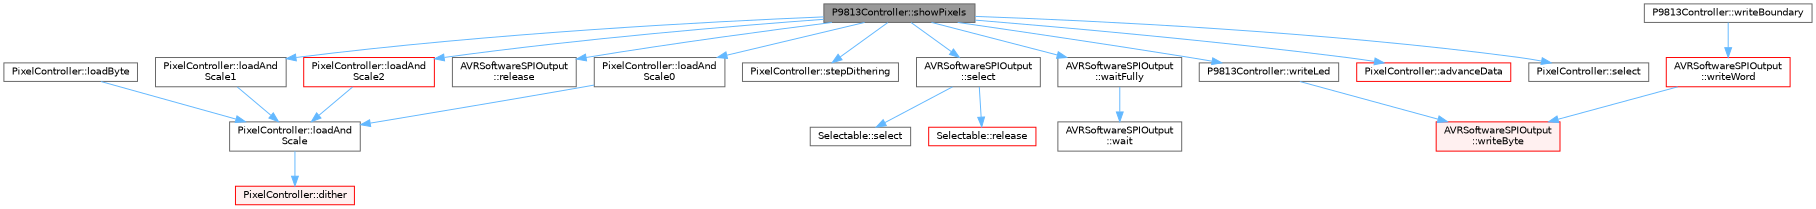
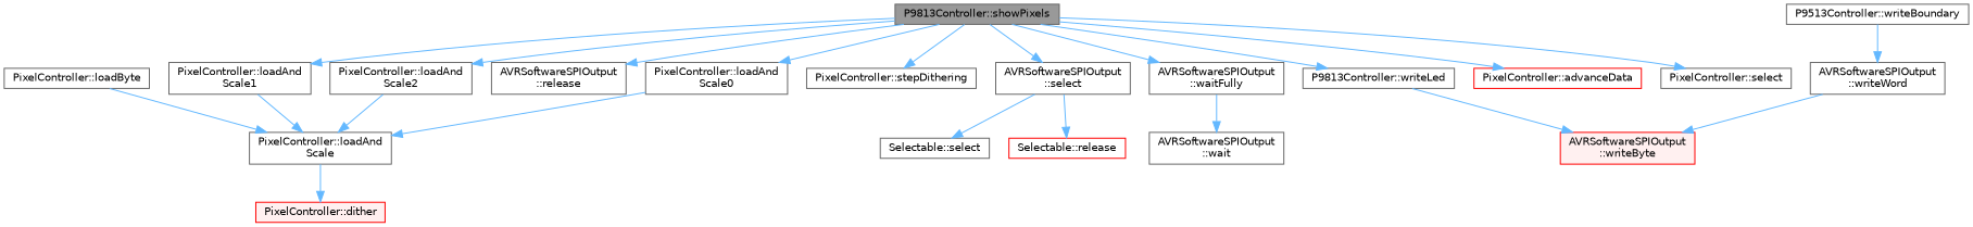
  digraph {
    rankdir=TB
    node [color=grey40 fillcolor=white fontname=Helvetica fontsize=10 shape=box style=filled]
    edge [color=steelblue1 fontname=Helvetica fontsize=10 labelfontname=Helvetica labelfontsize=10 style=solid]
    n1 [color=gray40 fillcolor=grey60 fontcolor=black height=0.2 label="P9813Controller::showPixels" width=0.4]
    n2 [color=red height=0.2 label="PixelController::advanceData" width=0.4]
    n3 [height=0.2 label="PixelController::select" width=0.4]
    n4 [height=0.2 label="PixelController::loadAnd\lScale0" width=0.4]
    n5 [height=0.2 label="PixelController::loadAnd\lScale1" width=0.4]
-   n6 [color=red height=0.2 label="PixelController::loadAnd\lScale2" width=0.4]
+   n6 [height=0.2 label="PixelController::loadAnd\lScale2" width=0.4]
    n7 [height=0.2 label="AVRSoftwareSPIOutput\l::release" width=0.4]
    n8 [height=0.2 label="AVRSoftwareSPIOutput\l::select" width=0.4]
    n9 [height=0.2 label="PixelController::stepDithering" width=0.4]
    n10 [height=0.2 label="AVRSoftwareSPIOutput\l::waitFully" width=0.4]
    n11 [height=0.2 label="P9813Controller::writeLed" width=0.4]
    n12 [height=0.2 label="PixelController::loadAnd\lScale" width=0.4]
    n13 [color=red height=0.2 label="Selectable::release" width=0.4]
    n14 [height=0.2 label="Selectable::select" width=0.4]
    n15 [height=0.2 label="AVRSoftwareSPIOutput\l::wait" width=0.4]
-   n16 [height=0.2 label="P9813Controller::writeBoundary" width=0.4]
-   n17 [color=red height=0.2 label="AVRSoftwareSPIOutput\l::writeWord" width=0.4]
+   n16 [height=0.2 label="P9513Controller::writeBoundary" width=0.4]
+   n17 [height=0.2 label="AVRSoftwareSPIOutput\l::writeWord" width=0.4]
    n18 [color=red fillcolor="#FFF0F0" height=0.2 label="AVRSoftwareSPIOutput\l::writeByte" width=0.4]
    n19 [color=red fillcolor="#FFF0F0" height=0.2 label="PixelController::dither" width=0.4]
    n20 [height=0.2 label="PixelController::loadByte" width=0.4]
    n1 -> n2
    n1 -> n3
    n1 -> n4
    n1 -> n5
    n1 -> n6
    n1 -> n7
    n1 -> n8
    n1 -> n9
    n1 -> n10
    n1 -> n11
    n4 -> n12
    n5 -> n12
    n6 -> n12
    n8 -> n13
    n8 -> n14
    n10 -> n15
    n11 -> n18
    n12 -> n19
    n16 -> n17
    n17 -> n18
    n20 -> n12
  }
